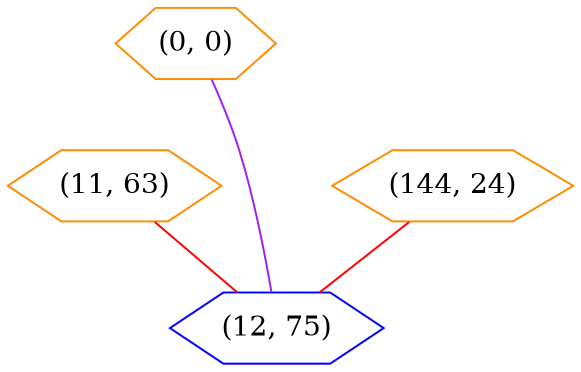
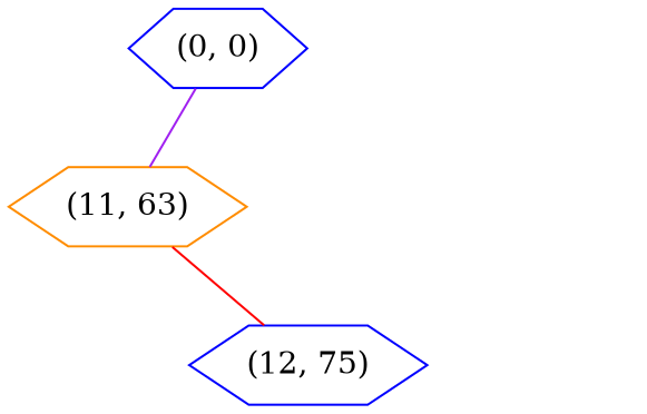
  graph {
    node [color=darkorange shape=hexagon]
    edge [color=red weight=1]
    "(11, 63)"
-   "(0, 0)"
+   "(0, 0)" [color=blue]
    "(12, 75)" [color=blue]
-   "(144, 24)"
    "(11, 63)" -- "(12, 75)"
-   "(0, 0)" -- "(12, 75)" [color=purple weight=4]
-   "(144, 24)" -- "(12, 75)"
+   "(0, 0)" -- "(11, 63)" [color=purple weight=4]
  }
